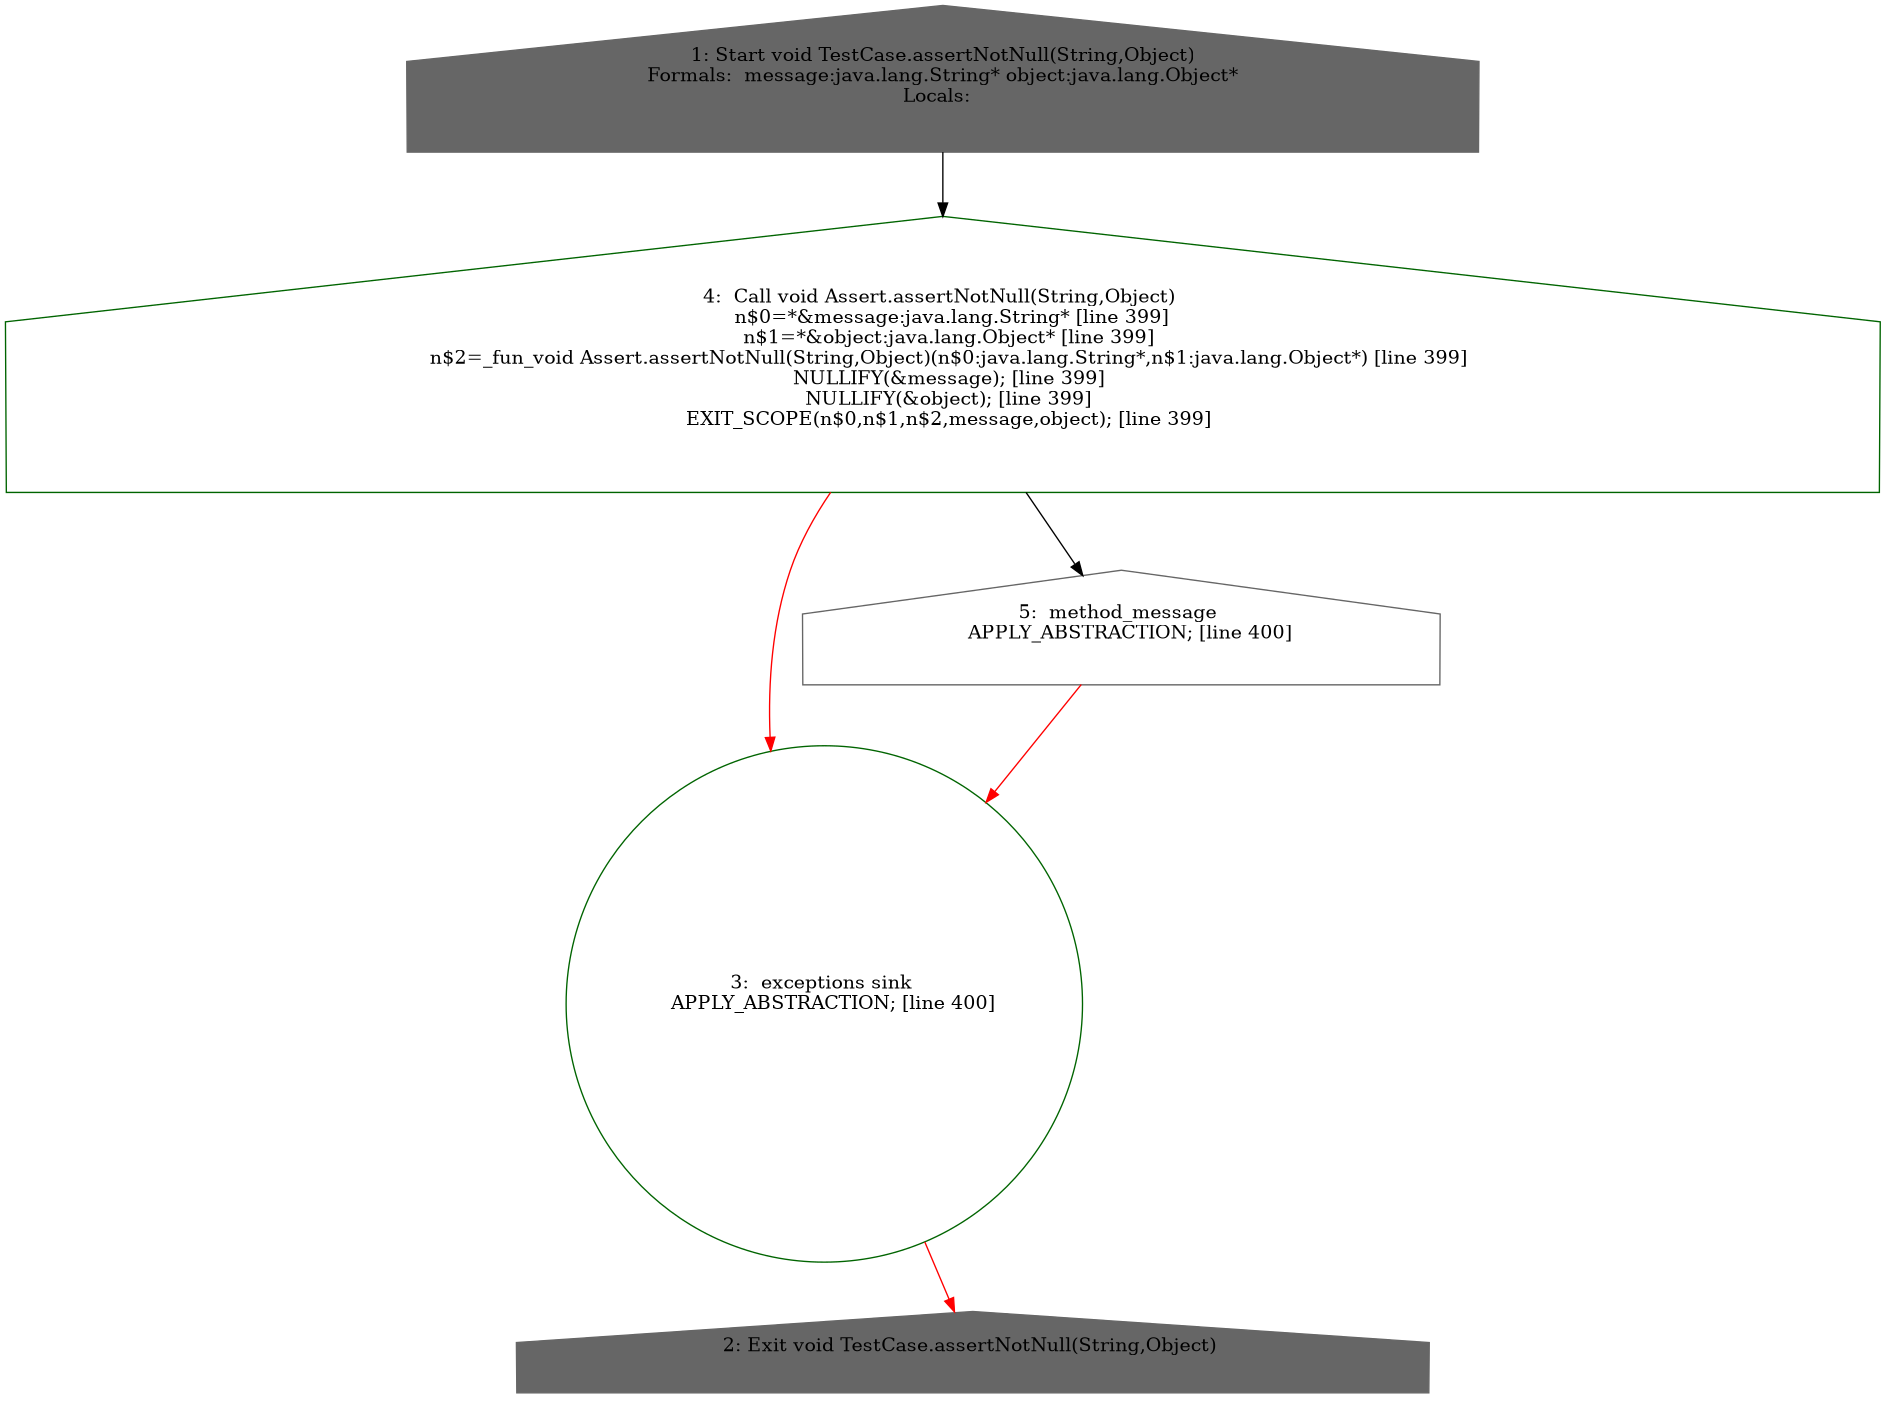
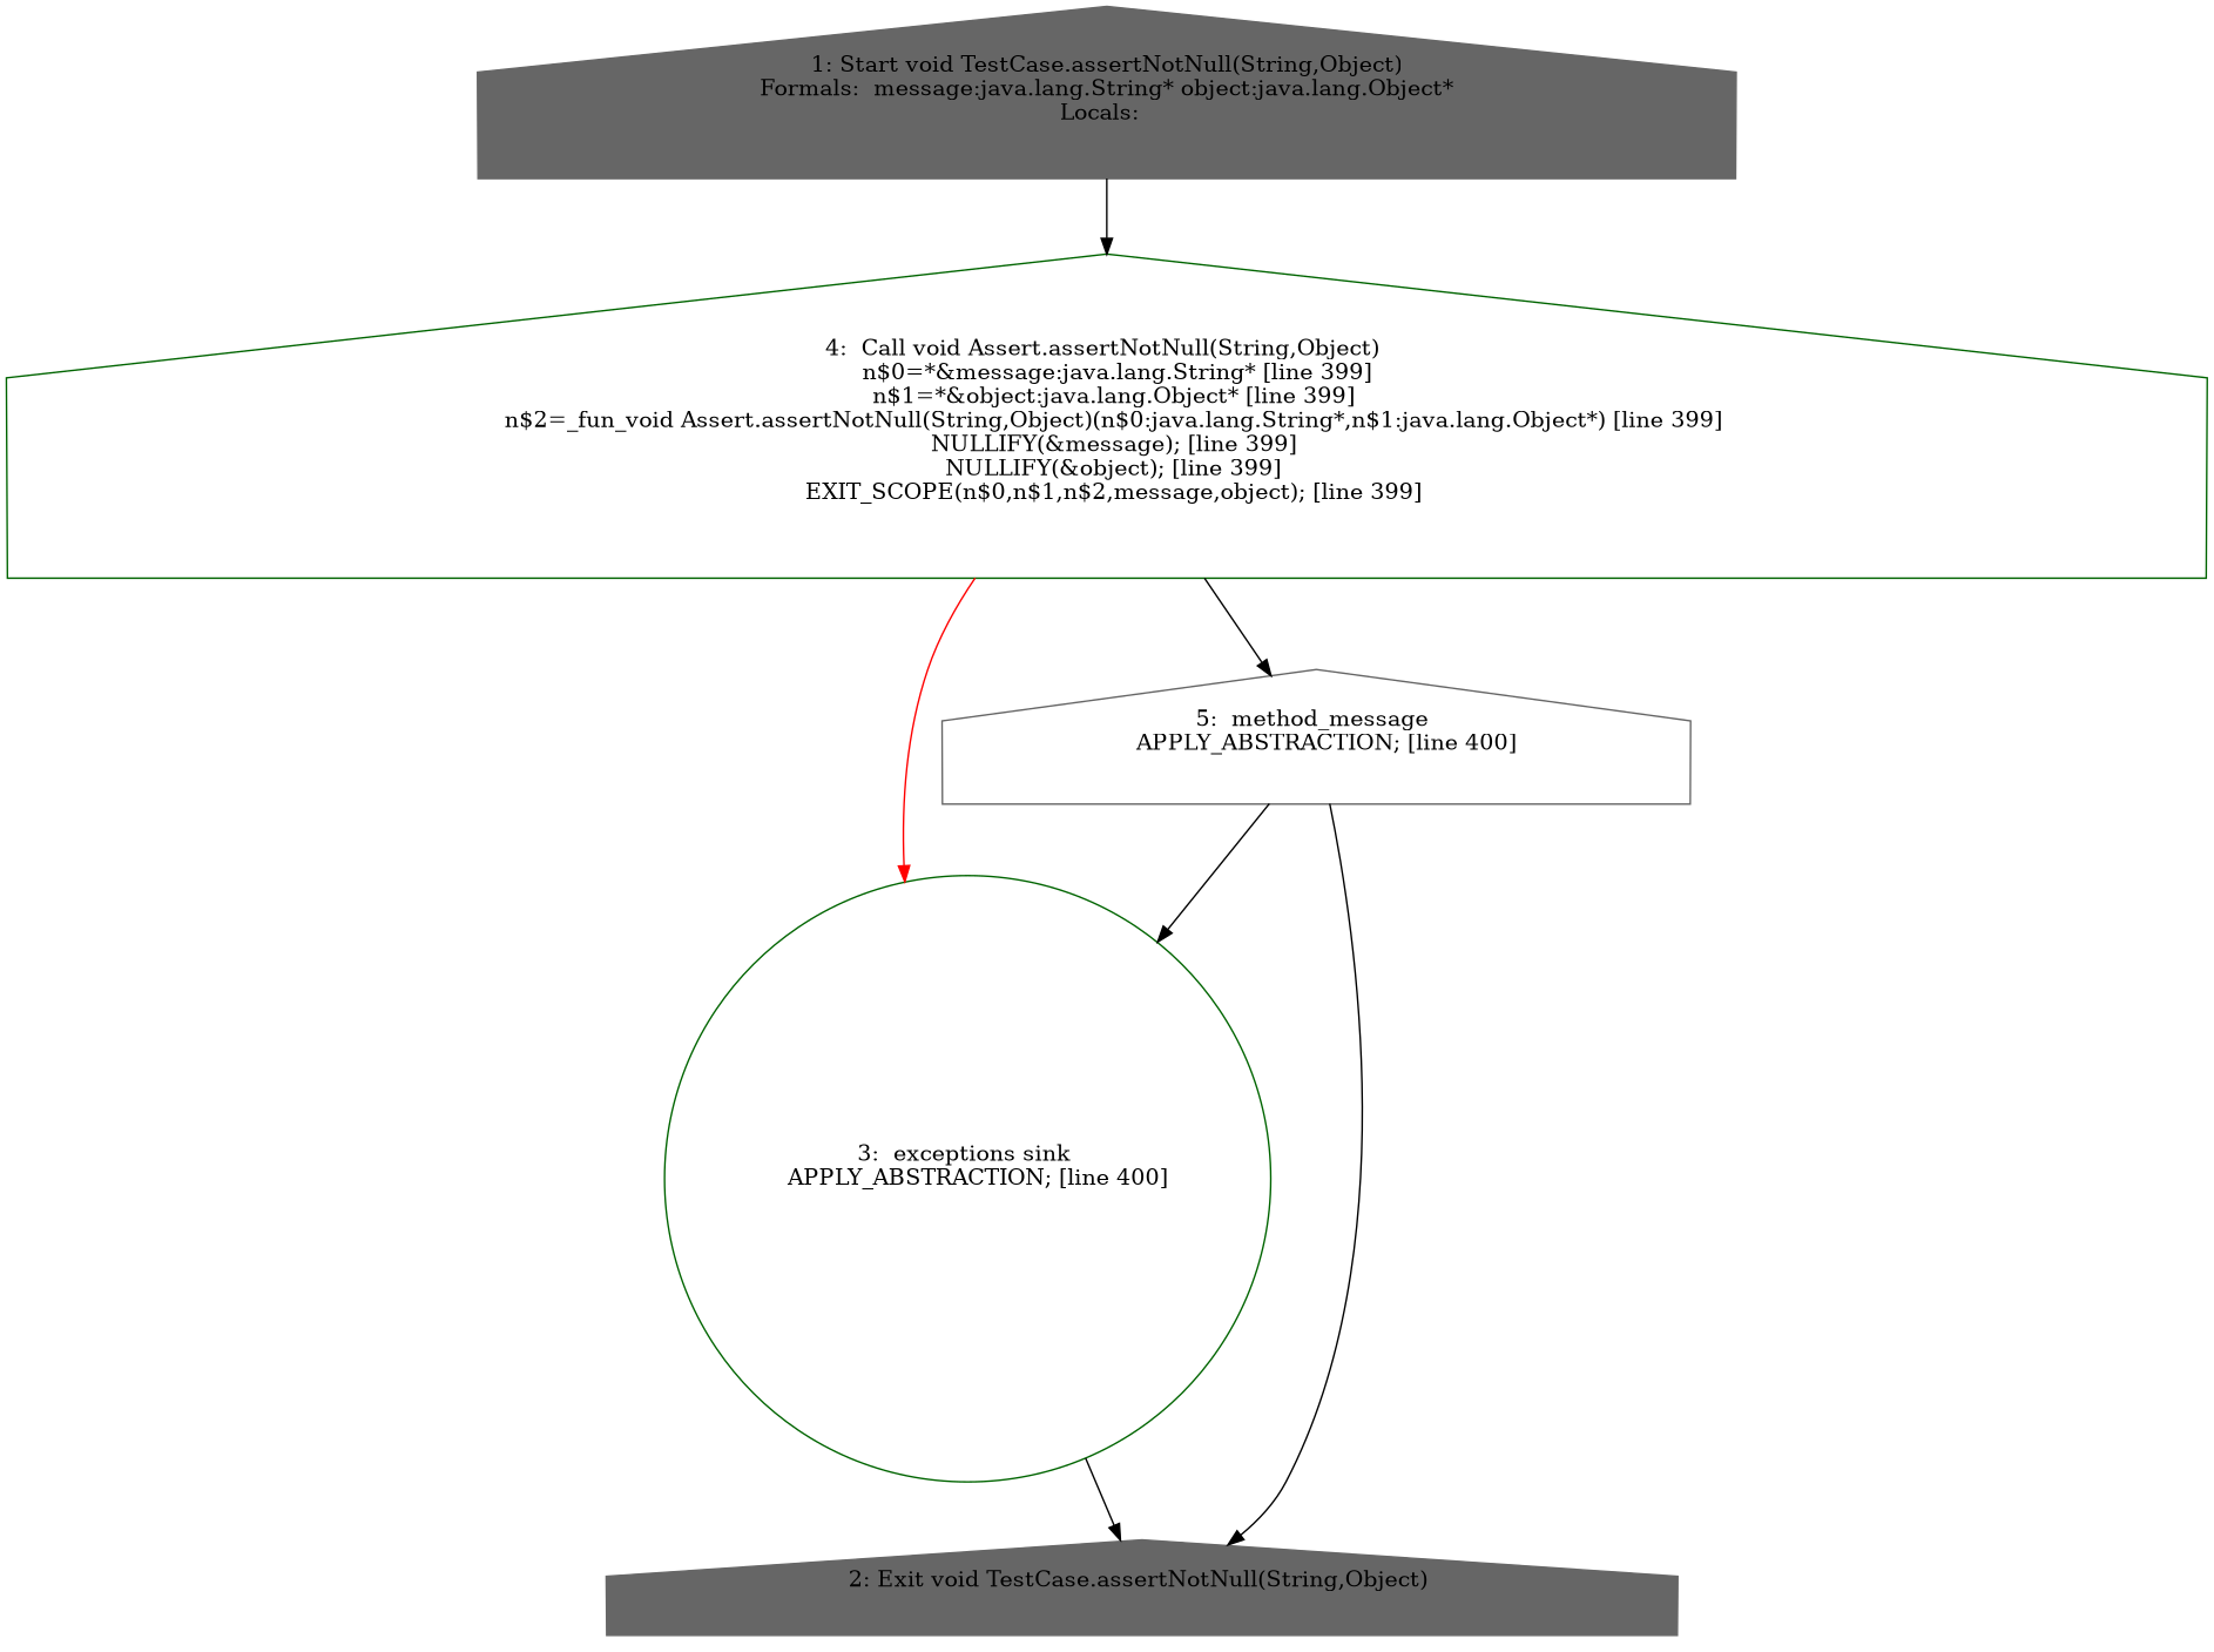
  digraph {
    node [color=gray40 shape=house]
    n1 [label="1: Start void TestCase.assertNotNull(String,Object)\nFormals:  message:java.lang.String* object:java.lang.Object*\nLocals:  \n  " style=filled]
    n2 [color=darkgreen label="4:  Call void Assert.assertNotNull(String,Object) \n   n$0=*&message:java.lang.String* [line 399]\n  n$1=*&object:java.lang.Object* [line 399]\n  n$2=_fun_void Assert.assertNotNull(String,Object)(n$0:java.lang.String*,n$1:java.lang.Object*) [line 399]\n  NULLIFY(&message); [line 399]\n  NULLIFY(&object); [line 399]\n  EXIT_SCOPE(n$0,n$1,n$2,message,object); [line 399]\n "]
    n3 [color=darkgreen label="3:  exceptions sink \n   APPLY_ABSTRACTION; [line 400]\n " shape=circle]
    n4 [label="5:  method_message \n   APPLY_ABSTRACTION; [line 400]\n "]
    n5 [label="2: Exit void TestCase.assertNotNull(String,Object) \n  " style=filled]
    n1 -> n2
    n2 -> n3 [color=red]
    n2 -> n4
-   n3 -> n5 [color=red]
-   n4 -> n3 [color=red]
+   n3 -> n5
+   n4 -> n3 [color=black]
+   n4 -> n5
  }
